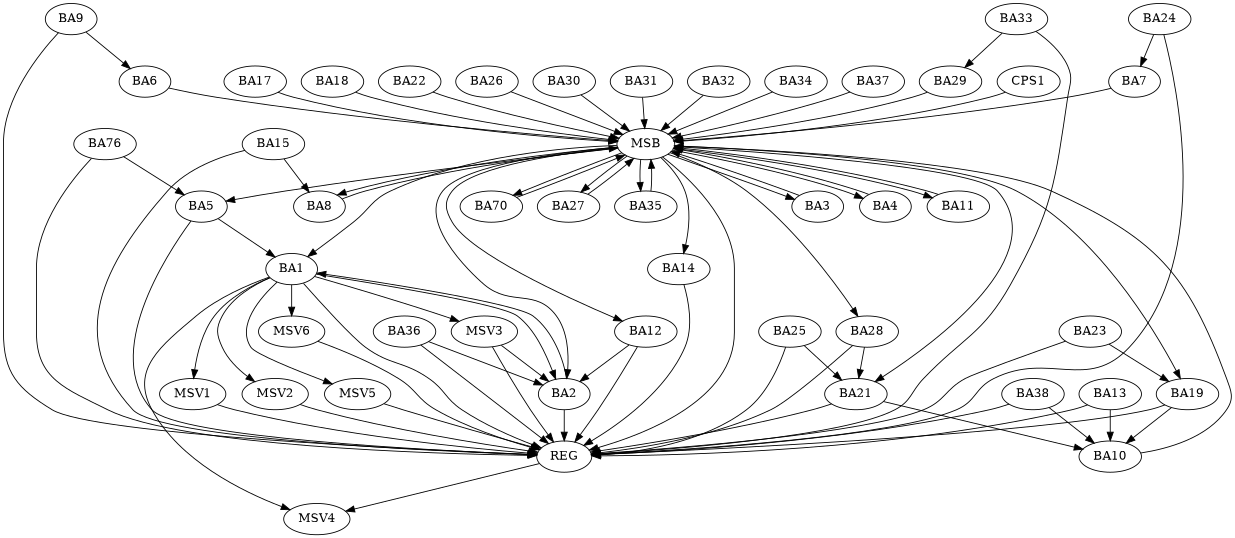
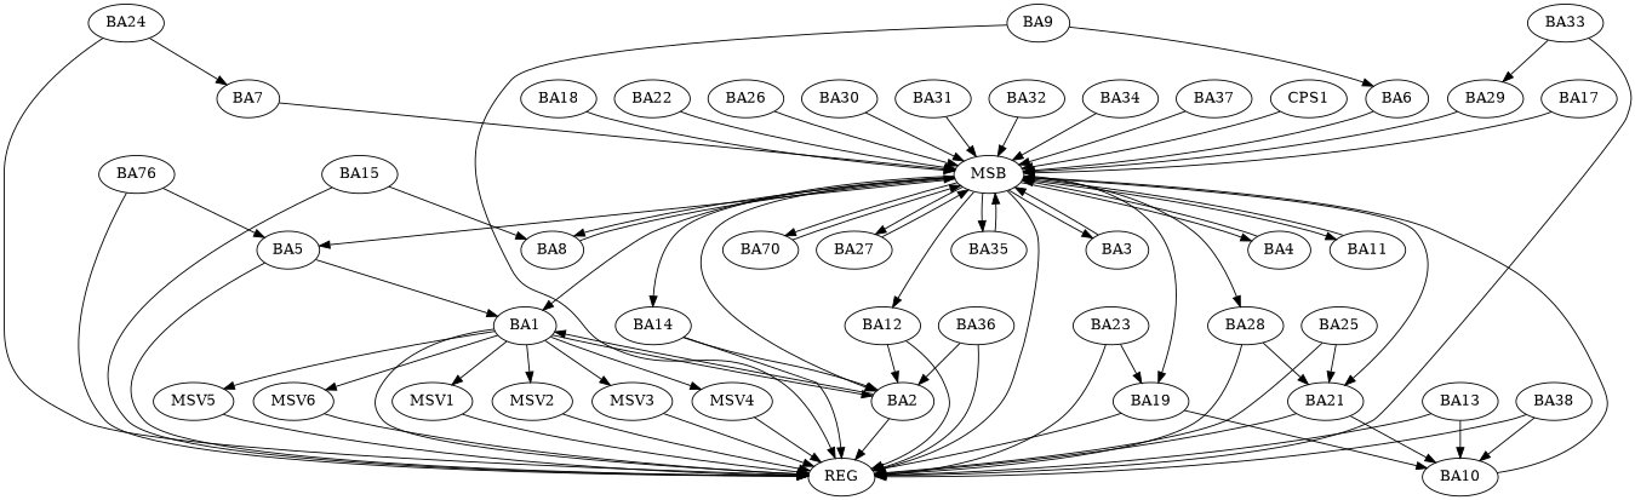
  strict digraph {
    n1 [label=BA1]
    n2 [label=BA2]
    n3 [label=REG]
    n4 [label=MSV1]
    n5 [label=MSV2]
    n6 [label=MSV3]
    n7 [label=MSV4]
    n8 [label=MSV5]
    n9 [label=MSV6]
    n10 [label=BA3]
    n11 [label=MSB]
    n12 [label=BA4]
    n13 [label=BA5]
    n14 [label=BA8]
    n15 [label=BA11]
    n16 [label=BA12]
    n17 [label=BA14]
    n18 [label=BA19]
    n19 [label=BA70]
    n20 [label=BA21]
    n21 [label=BA27]
    n22 [label=BA28]
    n23 [label=BA35]
    n24 [label=BA6]
    n25 [label=BA7]
    n26 [label=BA9]
    n27 [label=BA10]
    n28 [label=BA13]
    n29 [label=BA15]
    n30 [label=BA76]
    n31 [label=BA17]
    n32 [label=BA18]
    n33 [label=BA22]
    n34 [label=BA23]
    n35 [label=BA24]
    n36 [label=BA25]
    n37 [label=BA26]
    n38 [label=BA29]
    n39 [label=BA30]
    n40 [label=BA31]
    n41 [label=BA32]
    n42 [label=BA33]
    n43 [label=BA34]
    n44 [label=BA36]
    n45 [label=BA37]
    n46 [label=BA38]
    n47 [label=CPS1]
    n1 -> n2
    n1 -> n3
    n1 -> n4
    n1 -> n5
    n1 -> n6
    n1 -> n7
    n1 -> n8
    n1 -> n9
    n2 -> n1
    n2 -> n3
    n4 -> n3
    n5 -> n3
    n6 -> n3
-   n3 -> n7
+   n7 -> n3
    n8 -> n3
    n9 -> n3
    n10 -> n11
    n11 -> n1
    n11 -> n2
    n11 -> n3
    n11 -> n10
    n11 -> n12
    n11 -> n13
    n11 -> n14
    n11 -> n15
    n11 -> n16
    n11 -> n17
    n11 -> n18
    n11 -> n19
    n11 -> n20
    n11 -> n21
    n11 -> n22
    n11 -> n23
    n12 -> n11
    n13 -> n1
    n13 -> n3
    n14 -> n11
    n15 -> n11
    n16 -> n2
    n16 -> n3
-   n6 -> n2
+   n17 -> n2
    n17 -> n3
    n18 -> n3
    n18 -> n27
    n19 -> n11
    n20 -> n3
    n20 -> n27
    n21 -> n11
    n22 -> n3
    n22 -> n20
    n23 -> n11
    n24 -> n11
    n25 -> n11
    n26 -> n3
    n26 -> n24
    n27 -> n11
    n28 -> n3
    n28 -> n27
    n29 -> n3
    n29 -> n14
    n30 -> n3
    n30 -> n13
    n31 -> n11
    n32 -> n11
    n33 -> n11
    n34 -> n3
    n34 -> n18
    n35 -> n3
    n35 -> n25
    n36 -> n3
    n36 -> n20
    n37 -> n11
    n38 -> n11
    n39 -> n11
    n40 -> n11
    n41 -> n11
    n42 -> n3
    n42 -> n38
    n43 -> n11
    n44 -> n2
    n44 -> n3
    n45 -> n11
    n46 -> n3
    n46 -> n27
    n47 -> n11
  }
